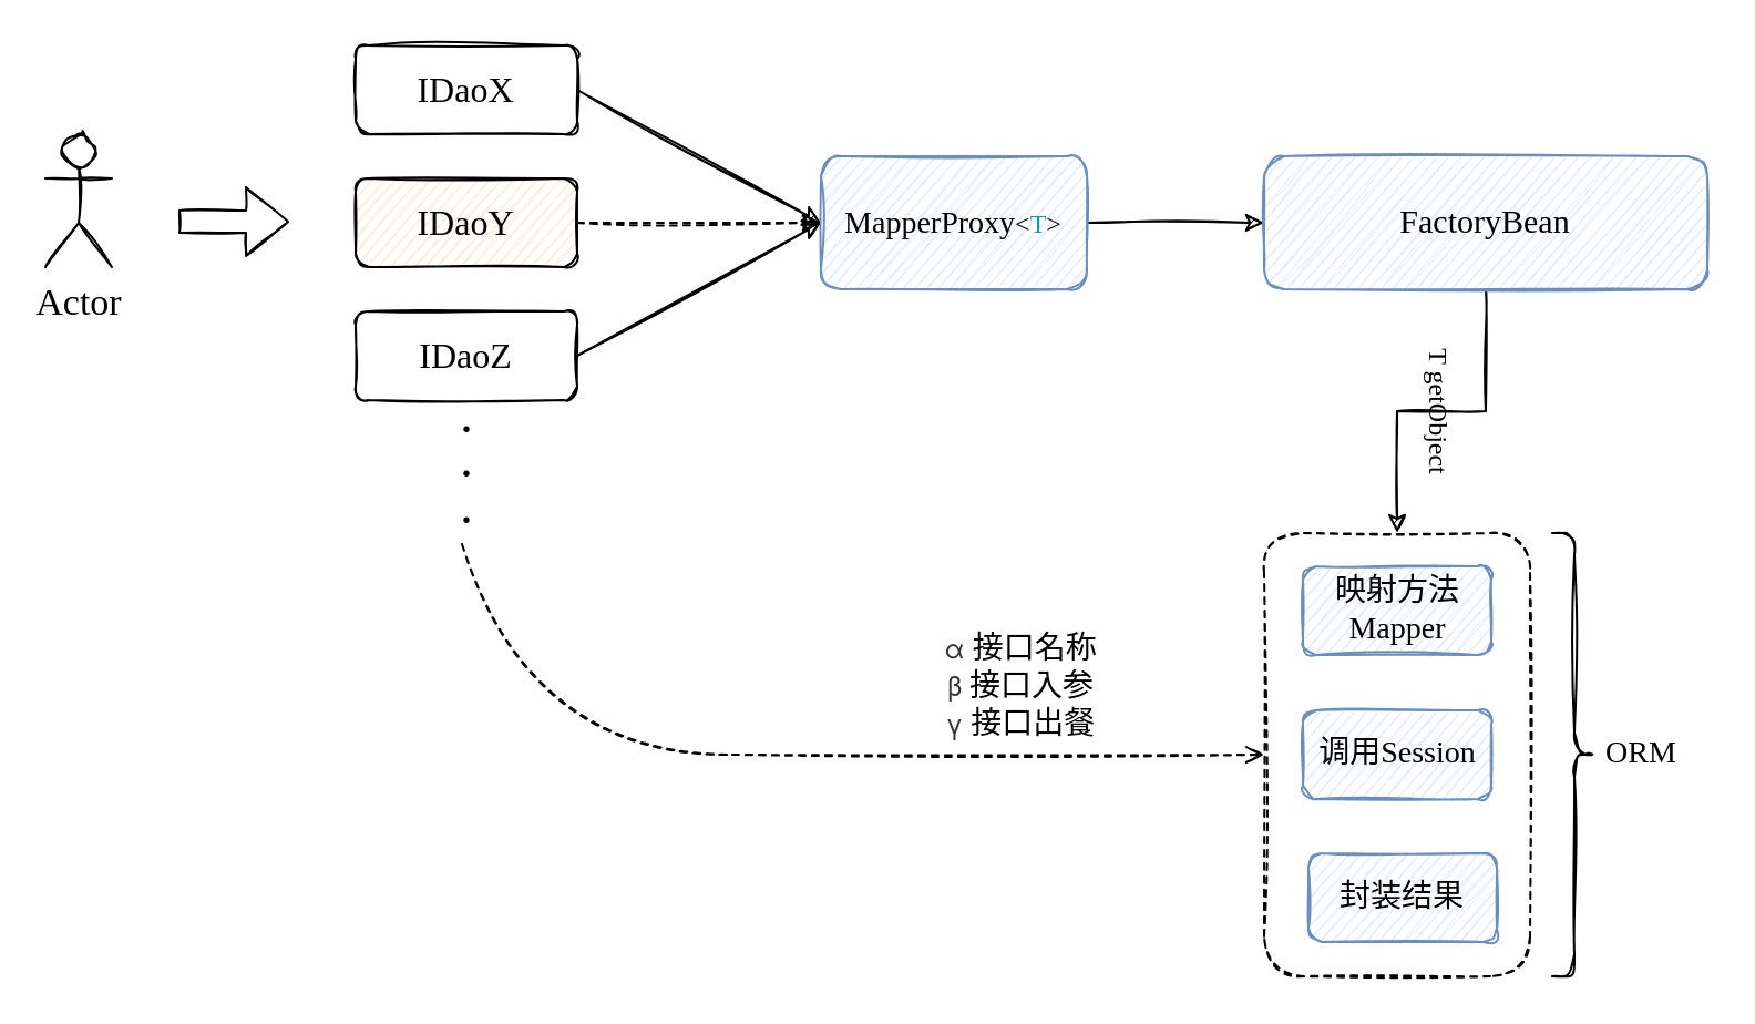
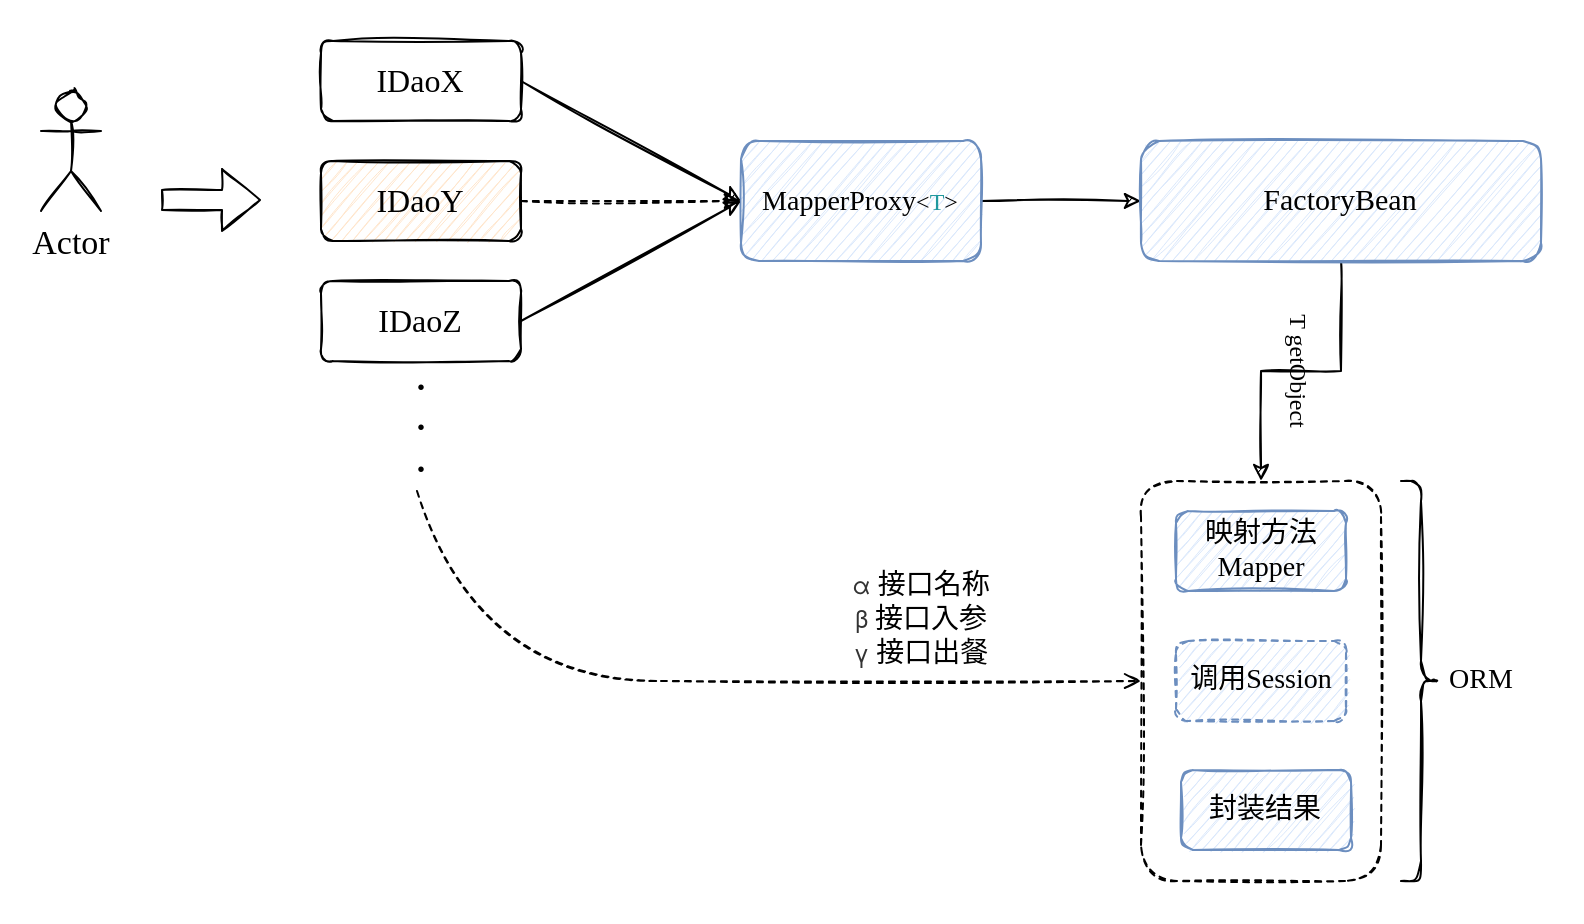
  <mxCell id="0" />
  <mxCell id="1" parent="0" />
  <mxCell id="2" value="&lt;font style=&quot;font-size: 16px&quot; face=&quot;Comic Sans MS&quot;&gt;IDaoX&lt;/font&gt;" style="rounded=1;whiteSpace=wrap;html=1;sketch=1;" parent="1" vertex="1"><mxGeometry x="160" y="20" width="100" height="40" as="geometry" /></mxCell>
  <mxCell id="3" style="edgeStyle=orthogonalEdgeStyle;rounded=0;sketch=1;orthogonalLoop=1;jettySize=auto;html=1;exitX=1;exitY=0.5;exitDx=0;exitDy=0;entryX=0;entryY=0.5;entryDx=0;entryDy=0;fontFamily=Comic Sans MS;fontSize=17;dashed=1;" parent="1" source="4" target="8" edge="1"><mxGeometry relative="1" as="geometry" /></mxCell>
  <mxCell id="4" value="&lt;font style=&quot;font-size: 16px&quot; face=&quot;Comic Sans MS&quot;&gt;IDaoY&lt;/font&gt;" style="rounded=1;whiteSpace=wrap;html=1;sketch=1;fillColor=#ffe6cc;" parent="1" vertex="1"><mxGeometry x="160" y="80" width="100" height="40" as="geometry" /></mxCell>
  <mxCell id="5" value="&lt;font style=&quot;font-size: 16px&quot; face=&quot;Comic Sans MS&quot;&gt;IDaoZ&lt;/font&gt;" style="rounded=1;whiteSpace=wrap;html=1;sketch=1;" parent="1" vertex="1"><mxGeometry x="160" y="140" width="100" height="40" as="geometry" /></mxCell>
  <mxCell id="6" value="&lt;b style=&quot;font-size: 17px&quot;&gt;.&lt;br&gt;.&lt;br&gt;.&lt;/b&gt;" style="text;html=1;align=center;verticalAlign=middle;resizable=0;points=[];autosize=1;strokeColor=none;fillColor=none;fontSize=16;fontFamily=Comic Sans MS;" parent="1" vertex="1"><mxGeometry x="200" y="180" width="20" height="60" as="geometry" /></mxCell>
  <mxCell id="7" value="" style="edgeStyle=orthogonalEdgeStyle;rounded=0;sketch=1;orthogonalLoop=1;jettySize=auto;html=1;fontFamily=Comic Sans MS;fontSize=17;" parent="1" source="8" target="14" edge="1"><mxGeometry relative="1" as="geometry" /></mxCell>
  <mxCell id="8" value="&lt;font style=&quot;font-size: 14px&quot;&gt;MapperProxy&lt;/font&gt;&lt;span style=&quot;font-size: 9pt ; text-align: left&quot;&gt;&amp;lt;&lt;/span&gt;&lt;span style=&quot;font-size: 9pt ; text-align: left ; color: rgb(32 , 153 , 157)&quot;&gt;T&lt;/span&gt;&lt;span style=&quot;font-size: 9pt ; text-align: left&quot;&gt;&amp;gt;&lt;/span&gt;" style="rounded=1;whiteSpace=wrap;html=1;sketch=1;fontFamily=Comic Sans MS;fontSize=17;fillColor=#dae8fc;strokeColor=#6c8ebf;" parent="1" vertex="1"><mxGeometry x="370" y="70" width="120" height="60" as="geometry" /></mxCell>
- <mxCell id="9" value="Actor" style="shape=umlActor;verticalLabelPosition=bottom;verticalAlign=top;html=1;outlineConnect=0;sketch=1;fontFamily=Comic Sans MS;fontSize=17;" parent="1" vertex="1"><mxGeometry x="20" y="60" width="30" height="60" as="geometry" /></mxCell>
+ <mxCell id="9" value="Actor" style="shape=umlActor;verticalLabelPosition=bottom;verticalAlign=top;html=1;outlineConnect=0;sketch=1;fontFamily=Comic Sans MS;fontSize=17;" parent="1" vertex="1"><mxGeometry x="20" y="45" width="30" height="60" as="geometry" /></mxCell>
  <mxCell id="10" value="" style="shape=flexArrow;endArrow=classic;html=1;rounded=0;fontFamily=Comic Sans MS;fontSize=17;sketch=1;" parent="1" edge="1"><mxGeometry width="50" height="50" relative="1" as="geometry"><mxPoint x="80" y="99.5" as="sourcePoint" /><mxPoint x="130" y="99.5" as="targetPoint" /></mxGeometry></mxCell>
  <mxCell id="11" value="" style="endArrow=classic;html=1;rounded=0;sketch=1;fontFamily=Comic Sans MS;fontSize=17;exitX=1;exitY=0.5;exitDx=0;exitDy=0;entryX=0;entryY=0.5;entryDx=0;entryDy=0;" parent="1" source="2" target="8" edge="1"><mxGeometry width="50" height="50" relative="1" as="geometry"><mxPoint x="380" y="210" as="sourcePoint" /><mxPoint x="430" y="160" as="targetPoint" /></mxGeometry></mxCell>
  <mxCell id="12" value="" style="endArrow=classic;html=1;rounded=0;sketch=1;fontFamily=Comic Sans MS;fontSize=17;exitX=1;exitY=0.5;exitDx=0;exitDy=0;" parent="1" source="5" edge="1"><mxGeometry width="50" height="50" relative="1" as="geometry"><mxPoint x="380" y="210" as="sourcePoint" /><mxPoint x="370" y="100" as="targetPoint" /></mxGeometry></mxCell>
  <mxCell id="13" style="edgeStyle=orthogonalEdgeStyle;rounded=0;sketch=1;orthogonalLoop=1;jettySize=auto;html=1;exitX=0.5;exitY=1;exitDx=0;exitDy=0;entryX=0.5;entryY=0;entryDx=0;entryDy=0;fontFamily=Comic Sans MS;fontSize=17;" parent="1" source="14" target="16" edge="1"><mxGeometry relative="1" as="geometry" /></mxCell>
  <mxCell id="14" value="&lt;font style=&quot;font-size: 15px&quot;&gt;FactoryBean&lt;/font&gt;" style="whiteSpace=wrap;html=1;fontSize=17;fontFamily=Comic Sans MS;fillColor=#dae8fc;strokeColor=#6c8ebf;rounded=1;sketch=1;" parent="1" vertex="1"><mxGeometry x="570" y="70" width="200" height="60" as="geometry" /></mxCell>
  <mxCell id="15" value="&lt;font style=&quot;font-size: 12px&quot;&gt;T getObject&lt;/font&gt;" style="text;html=1;align=center;verticalAlign=middle;resizable=0;points=[];autosize=1;strokeColor=none;fillColor=none;fontSize=17;fontFamily=Comic Sans MS;rotation=90;" parent="1" vertex="1"><mxGeometry x="605" y="170" width="90" height="30" as="geometry" /></mxCell>
  <mxCell id="16" value="" style="rounded=1;whiteSpace=wrap;html=1;sketch=1;fontFamily=Comic Sans MS;fontSize=17;strokeColor=#000000;dashed=1;" parent="1" vertex="1"><mxGeometry x="570" y="240" width="120" height="200" as="geometry" /></mxCell>
  <mxCell id="17" value="" style="curved=1;endArrow=open;html=1;rounded=0;sketch=1;fontFamily=Comic Sans MS;fontSize=14;entryX=0;entryY=0.5;entryDx=0;entryDy=0;dashed=1;endFill=0;exitX=0.4;exitY=1.083;exitDx=0;exitDy=0;exitPerimeter=0;" parent="1" source="6" target="16" edge="1"><mxGeometry width="50" height="50" relative="1" as="geometry"><mxPoint x="380" y="210" as="sourcePoint" /><mxPoint x="430" y="160" as="targetPoint" /><Array as="points"><mxPoint x="240" y="340" /><mxPoint x="420" y="340" /></Array></mxGeometry></mxCell>
  <mxCell id="18" value="&lt;span style=&quot;color: rgb(51 , 51 , 51) ; font-family: &amp;#34;helvetica neue&amp;#34; , &amp;#34;helvetica&amp;#34; , &amp;#34;arial&amp;#34; , &amp;#34;pingfang sc&amp;#34; , &amp;#34;hiragino sans gb&amp;#34; , &amp;#34;microsoft yahei&amp;#34; , &amp;#34;wenquanyi micro hei&amp;#34; , sans-serif ; font-size: 12px ; background-color: rgb(255 , 255 , 255)&quot;&gt;α&lt;/span&gt;&amp;nbsp;接口名称&lt;br&gt;&lt;span style=&quot;color: rgb(51 , 51 , 51) ; font-family: &amp;#34;helvetica neue&amp;#34; , &amp;#34;helvetica&amp;#34; , &amp;#34;arial&amp;#34; , &amp;#34;pingfang sc&amp;#34; , &amp;#34;hiragino sans gb&amp;#34; , &amp;#34;microsoft yahei&amp;#34; , &amp;#34;wenquanyi micro hei&amp;#34; , sans-serif ; font-size: 12px ; background-color: rgb(255 , 255 , 255)&quot;&gt;β&lt;/span&gt;&amp;nbsp;接口入参&lt;br&gt;&lt;span style=&quot;color: rgb(51 , 51 , 51) ; font-family: &amp;#34;helvetica neue&amp;#34; , &amp;#34;helvetica&amp;#34; , &amp;#34;arial&amp;#34; , &amp;#34;pingfang sc&amp;#34; , &amp;#34;hiragino sans gb&amp;#34; , &amp;#34;microsoft yahei&amp;#34; , &amp;#34;wenquanyi micro hei&amp;#34; , sans-serif ; font-size: 12px ; background-color: rgb(255 , 255 , 255)&quot;&gt;γ&lt;/span&gt;&amp;nbsp;接口出餐" style="text;html=1;align=center;verticalAlign=middle;resizable=0;points=[];autosize=1;strokeColor=none;fillColor=none;fontSize=14;fontFamily=Comic Sans MS;" parent="1" vertex="1"><mxGeometry x="420" y="280" width="80" height="60" as="geometry" /></mxCell>
  <mxCell id="19" value="映射方法&lt;br&gt;Mapper" style="rounded=1;whiteSpace=wrap;html=1;sketch=1;fontFamily=Comic Sans MS;fontSize=14;fillColor=#dae8fc;strokeColor=#6c8ebf;" parent="1" vertex="1"><mxGeometry x="587.5" y="255" width="85" height="40" as="geometry" /></mxCell>
- <mxCell id="20" value="调用Session" style="rounded=1;whiteSpace=wrap;html=1;sketch=1;fontFamily=Comic Sans MS;fontSize=14;fillColor=#dae8fc;strokeColor=#6c8ebf;" parent="1" vertex="1"><mxGeometry x="587.5" y="320" width="85" height="40" as="geometry" /></mxCell>
+ <mxCell id="20" value="调用Session" style="rounded=1;whiteSpace=wrap;html=1;sketch=1;fontFamily=Comic Sans MS;fontSize=14;fillColor=#dae8fc;strokeColor=#6c8ebf;dashed=1;" parent="1" vertex="1"><mxGeometry x="587.5" y="320" width="85" height="40" as="geometry" /></mxCell>
  <mxCell id="21" value="封装结果" style="rounded=1;whiteSpace=wrap;html=1;sketch=1;fontFamily=Comic Sans MS;fontSize=14;fillColor=#dae8fc;strokeColor=#6c8ebf;" parent="1" vertex="1"><mxGeometry x="590" y="384.5" width="85" height="40" as="geometry" /></mxCell>
  <mxCell id="22" value="" style="shape=curlyBracket;whiteSpace=wrap;html=1;rounded=1;flipH=1;sketch=1;fontFamily=Comic Sans MS;fontSize=14;" parent="1" vertex="1"><mxGeometry x="700" y="240" width="20" height="200" as="geometry" /></mxCell>
  <mxCell id="23" value="ORM" style="text;html=1;align=center;verticalAlign=middle;resizable=0;points=[];autosize=1;strokeColor=none;fillColor=none;fontSize=14;fontFamily=Comic Sans MS;" parent="1" vertex="1"><mxGeometry x="715" y="330" width="50" height="20" as="geometry" /></mxCell>
